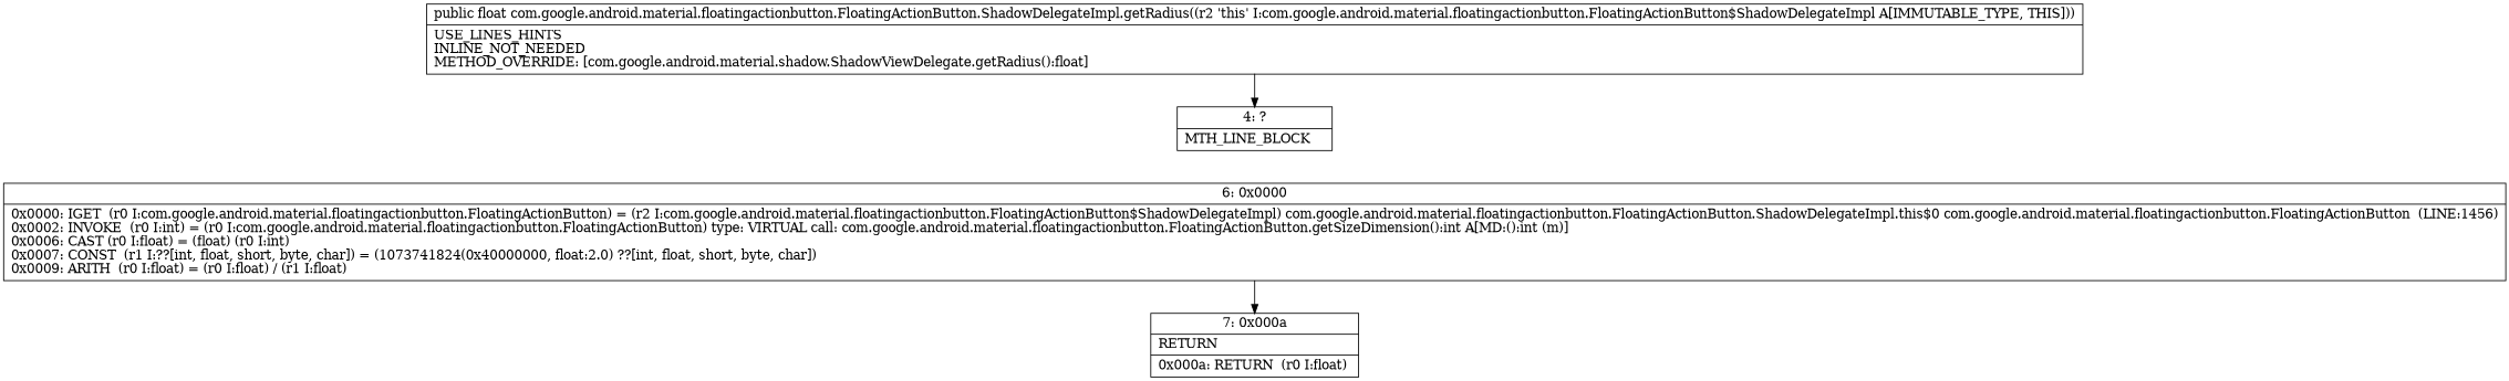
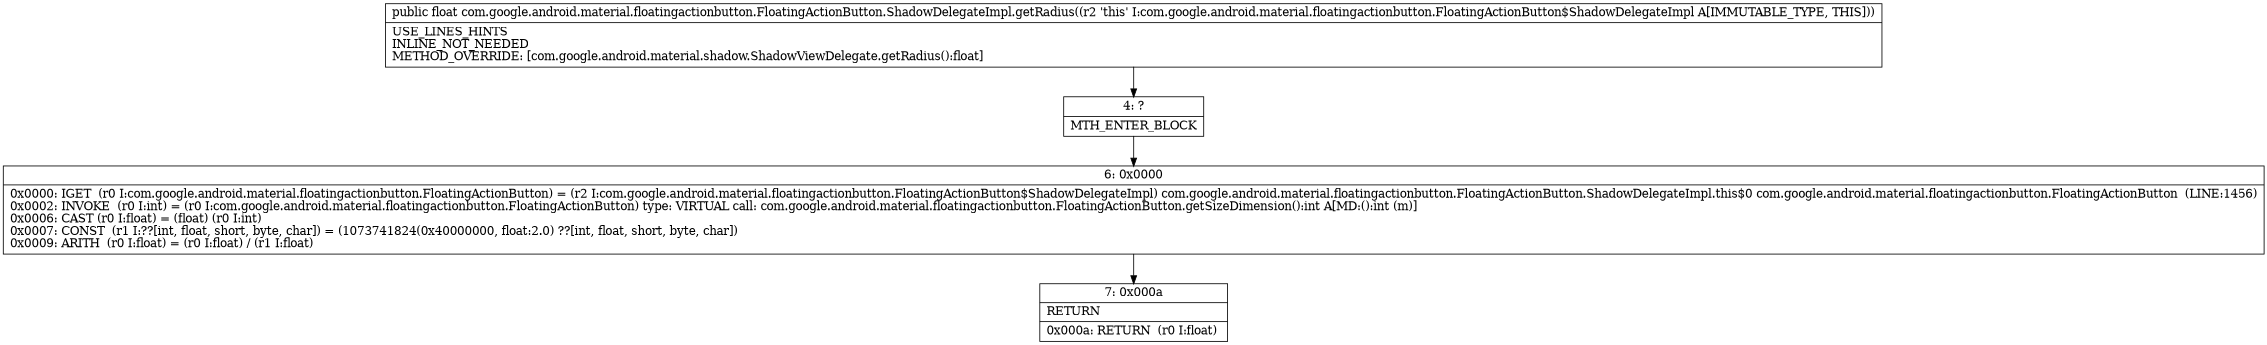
  digraph {
    node [shape=record]
-   n1 [label="{4\:\ ?|MTH_LINE_BLOCK\l}"]
+   n1 [label="{4\:\ ?|MTH_ENTER_BLOCK\l}"]
    n2 [label="{6\:\ 0x0000|0x0000: IGET  (r0 I:com.google.android.material.floatingactionbutton.FloatingActionButton) = (r2 I:com.google.android.material.floatingactionbutton.FloatingActionButton$ShadowDelegateImpl) com.google.android.material.floatingactionbutton.FloatingActionButton.ShadowDelegateImpl.this$0 com.google.android.material.floatingactionbutton.FloatingActionButton  (LINE:1456)\l0x0002: INVOKE  (r0 I:int) = (r0 I:com.google.android.material.floatingactionbutton.FloatingActionButton) type: VIRTUAL call: com.google.android.material.floatingactionbutton.FloatingActionButton.getSizeDimension():int A[MD:():int (m)]\l0x0006: CAST (r0 I:float) = (float) (r0 I:int) \l0x0007: CONST  (r1 I:??[int, float, short, byte, char]) = (1073741824(0x40000000, float:2.0) ??[int, float, short, byte, char]) \l0x0009: ARITH  (r0 I:float) = (r0 I:float) \/ (r1 I:float) \l}"]
    n3 [label="{7\:\ 0x000a|RETURN\l|0x000a: RETURN  (r0 I:float) \l}"]
    n4 [label="{public float com.google.android.material.floatingactionbutton.FloatingActionButton.ShadowDelegateImpl.getRadius((r2 'this' I:com.google.android.material.floatingactionbutton.FloatingActionButton$ShadowDelegateImpl A[IMMUTABLE_TYPE, THIS]))  | USE_LINES_HINTS\lINLINE_NOT_NEEDED\lMETHOD_OVERRIDE: [com.google.android.material.shadow.ShadowViewDelegate.getRadius():float]\l}"]
+   n1 -> n2
    n2 -> n3
    n4 -> n1
  }
